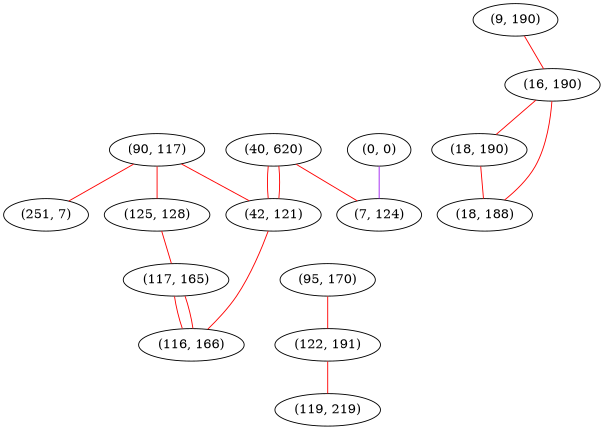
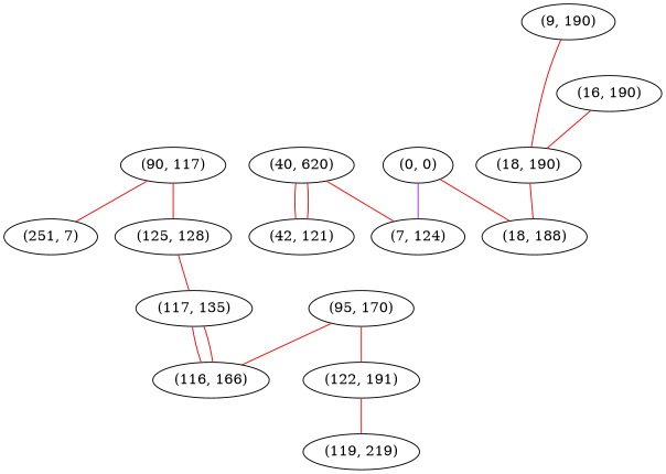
  graph {
    edge [color=red weight=1]
    "(90, 117)"
    "(251, 7)"
    "(125, 128)"
    n4 [label="(42, 121)"]
-   "(117, 165)"
+   "(117, 165)" [label="(117, 135)"]
    n6 [label="(40, 620)"]
    "(7, 124)"
    n8 [label="(95, 170)"]
    n9 [label="(122, 191)"]
    "(116, 166)"
    "(119, 219)"
    "(0, 0)"
    "(9, 190)"
    "(16, 190)"
    "(18, 190)"
    "(18, 188)"
    "(90, 117)" -- "(251, 7)"
    "(90, 117)" -- "(125, 128)"
-   "(90, 117)" -- n4
    "(125, 128)" -- "(117, 165)"
    "(117, 165)" -- "(116, 166)"
    "(117, 165)" -- "(116, 166)"
    n6 -- n4
    n6 -- n4
    n6 -- "(7, 124)"
    n8 -- n9
-   n4 -- "(116, 166)"
+   n8 -- "(116, 166)"
    n9 -- "(119, 219)"
    "(0, 0)" -- "(7, 124)" [color=purple weight=4]
-   "(9, 190)" -- "(16, 190)"
+   "(9, 190)" -- "(18, 190)"
    "(16, 190)" -- "(18, 190)"
-   "(16, 190)" -- "(18, 188)"
+   "(0, 0)" -- "(18, 188)"
    "(18, 190)" -- "(18, 188)"
  }
